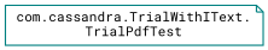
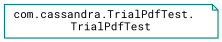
  digraph {
    rankdir=LR
    fontname="Roboto Mono"
-   n1 [color=teal fillcolor=white fontname="Roboto Mono" fontsize=10 height=0.2 label="com.cassandra.TrialWithIText.\lTrialPdfTest" shape=note style=filled width=0.4]
+   n1 [color=teal fillcolor=white fontname="Roboto Mono" fontsize=10 height=0.2 label="com.cassandra.TrialPdfTest.\lTrialPdfTest" shape=note style=filled width=0.4]
  }
